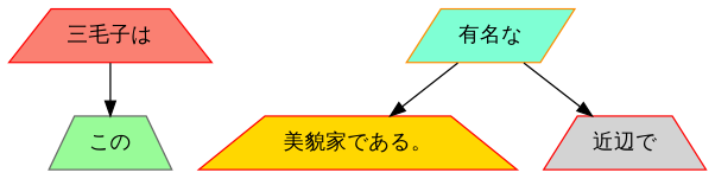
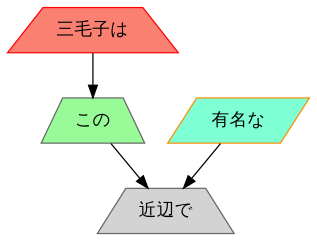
  digraph {
    fontname="EB Garamond"
    node [color=red fontname="EB Garamond" shape=trapezium style=filled]
    edge [fontname="EB Garamond"]
    n1 [fillcolor=salmon label="三毛子は"]
    n2 [color=gray40 fillcolor=palegreen label="この"]
-   n3 [fillcolor=gold label="美貌家である。"]
-   n4 [fillcolor=lightgrey label="近辺で"]
+   n4 [color=gray40 fillcolor=lightgrey label="近辺で"]
    n5 [color=darkorange fillcolor=aquamarine label="有名な" shape=parallelogram]
    n1 -> n2
-   n5 -> n3
+   n2 -> n4
    n5 -> n4
  }
